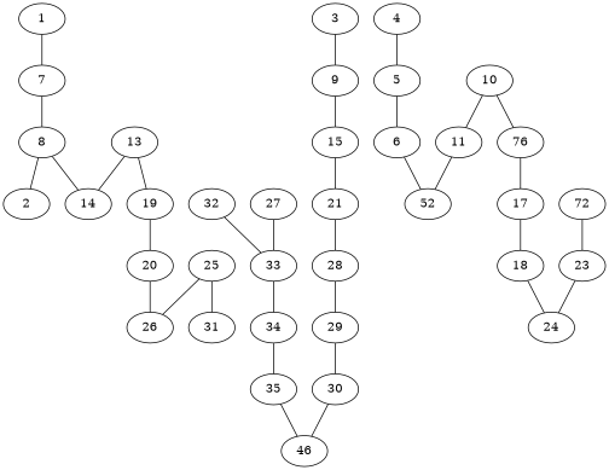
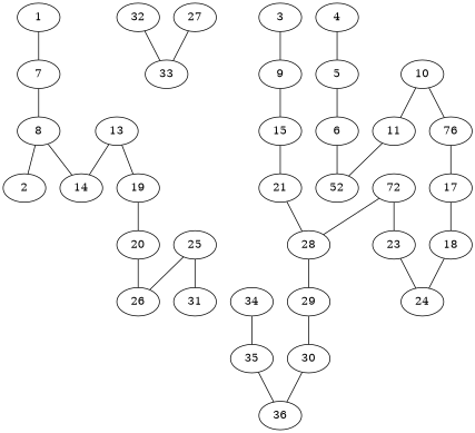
  graph {
    1
    7
    8
    2
    14
    13
    19
    20
    26
    25
    31
    32
    33
    34
    35
    4
    5
    6
    n19 [label=52]
    11
    10
    n22 [label=76]
    17
    18
    24
    23
    n27 [label=72]
    28
    29
    30
-   36 [label=46]
+   36
    27
    21
    15
    9
    3
    1 -- 7
    7 -- 8
    8 -- 2
    8 -- 14
    13 -- 14
    13 -- 19
    19 -- 20
    20 -- 26
    25 -- 26
    25 -- 31
    32 -- 33
-   33 -- 34
    34 -- 35
    35 -- 36
    4 -- 5
    5 -- 6
    6 -- n19
    11 -- n19
    10 -- 11
    10 -- n22
    n22 -- 17
    17 -- 18
    18 -- 24
    23 -- 24
    n27 -- 23
+   n27 -- 28
    28 -- 29
    29 -- 30
    30 -- 36
    27 -- 33
    21 -- 28
    15 -- 21
    9 -- 15
    3 -- 9
  }
